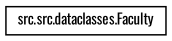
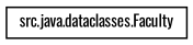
  digraph {
    rankdir=LR
    fontname=Oswald
-   n1 [color=black fillcolor=white fontname=Oswald fontsize=10 height=0.2 label="src.src.dataclasses.Faculty" shape=record style=filled width=0.4]
+   n1 [color=black fillcolor=white fontname=Oswald fontsize=10 height=0.2 label="src.java.dataclasses.Faculty" shape=record style=filled width=0.4]
  }
